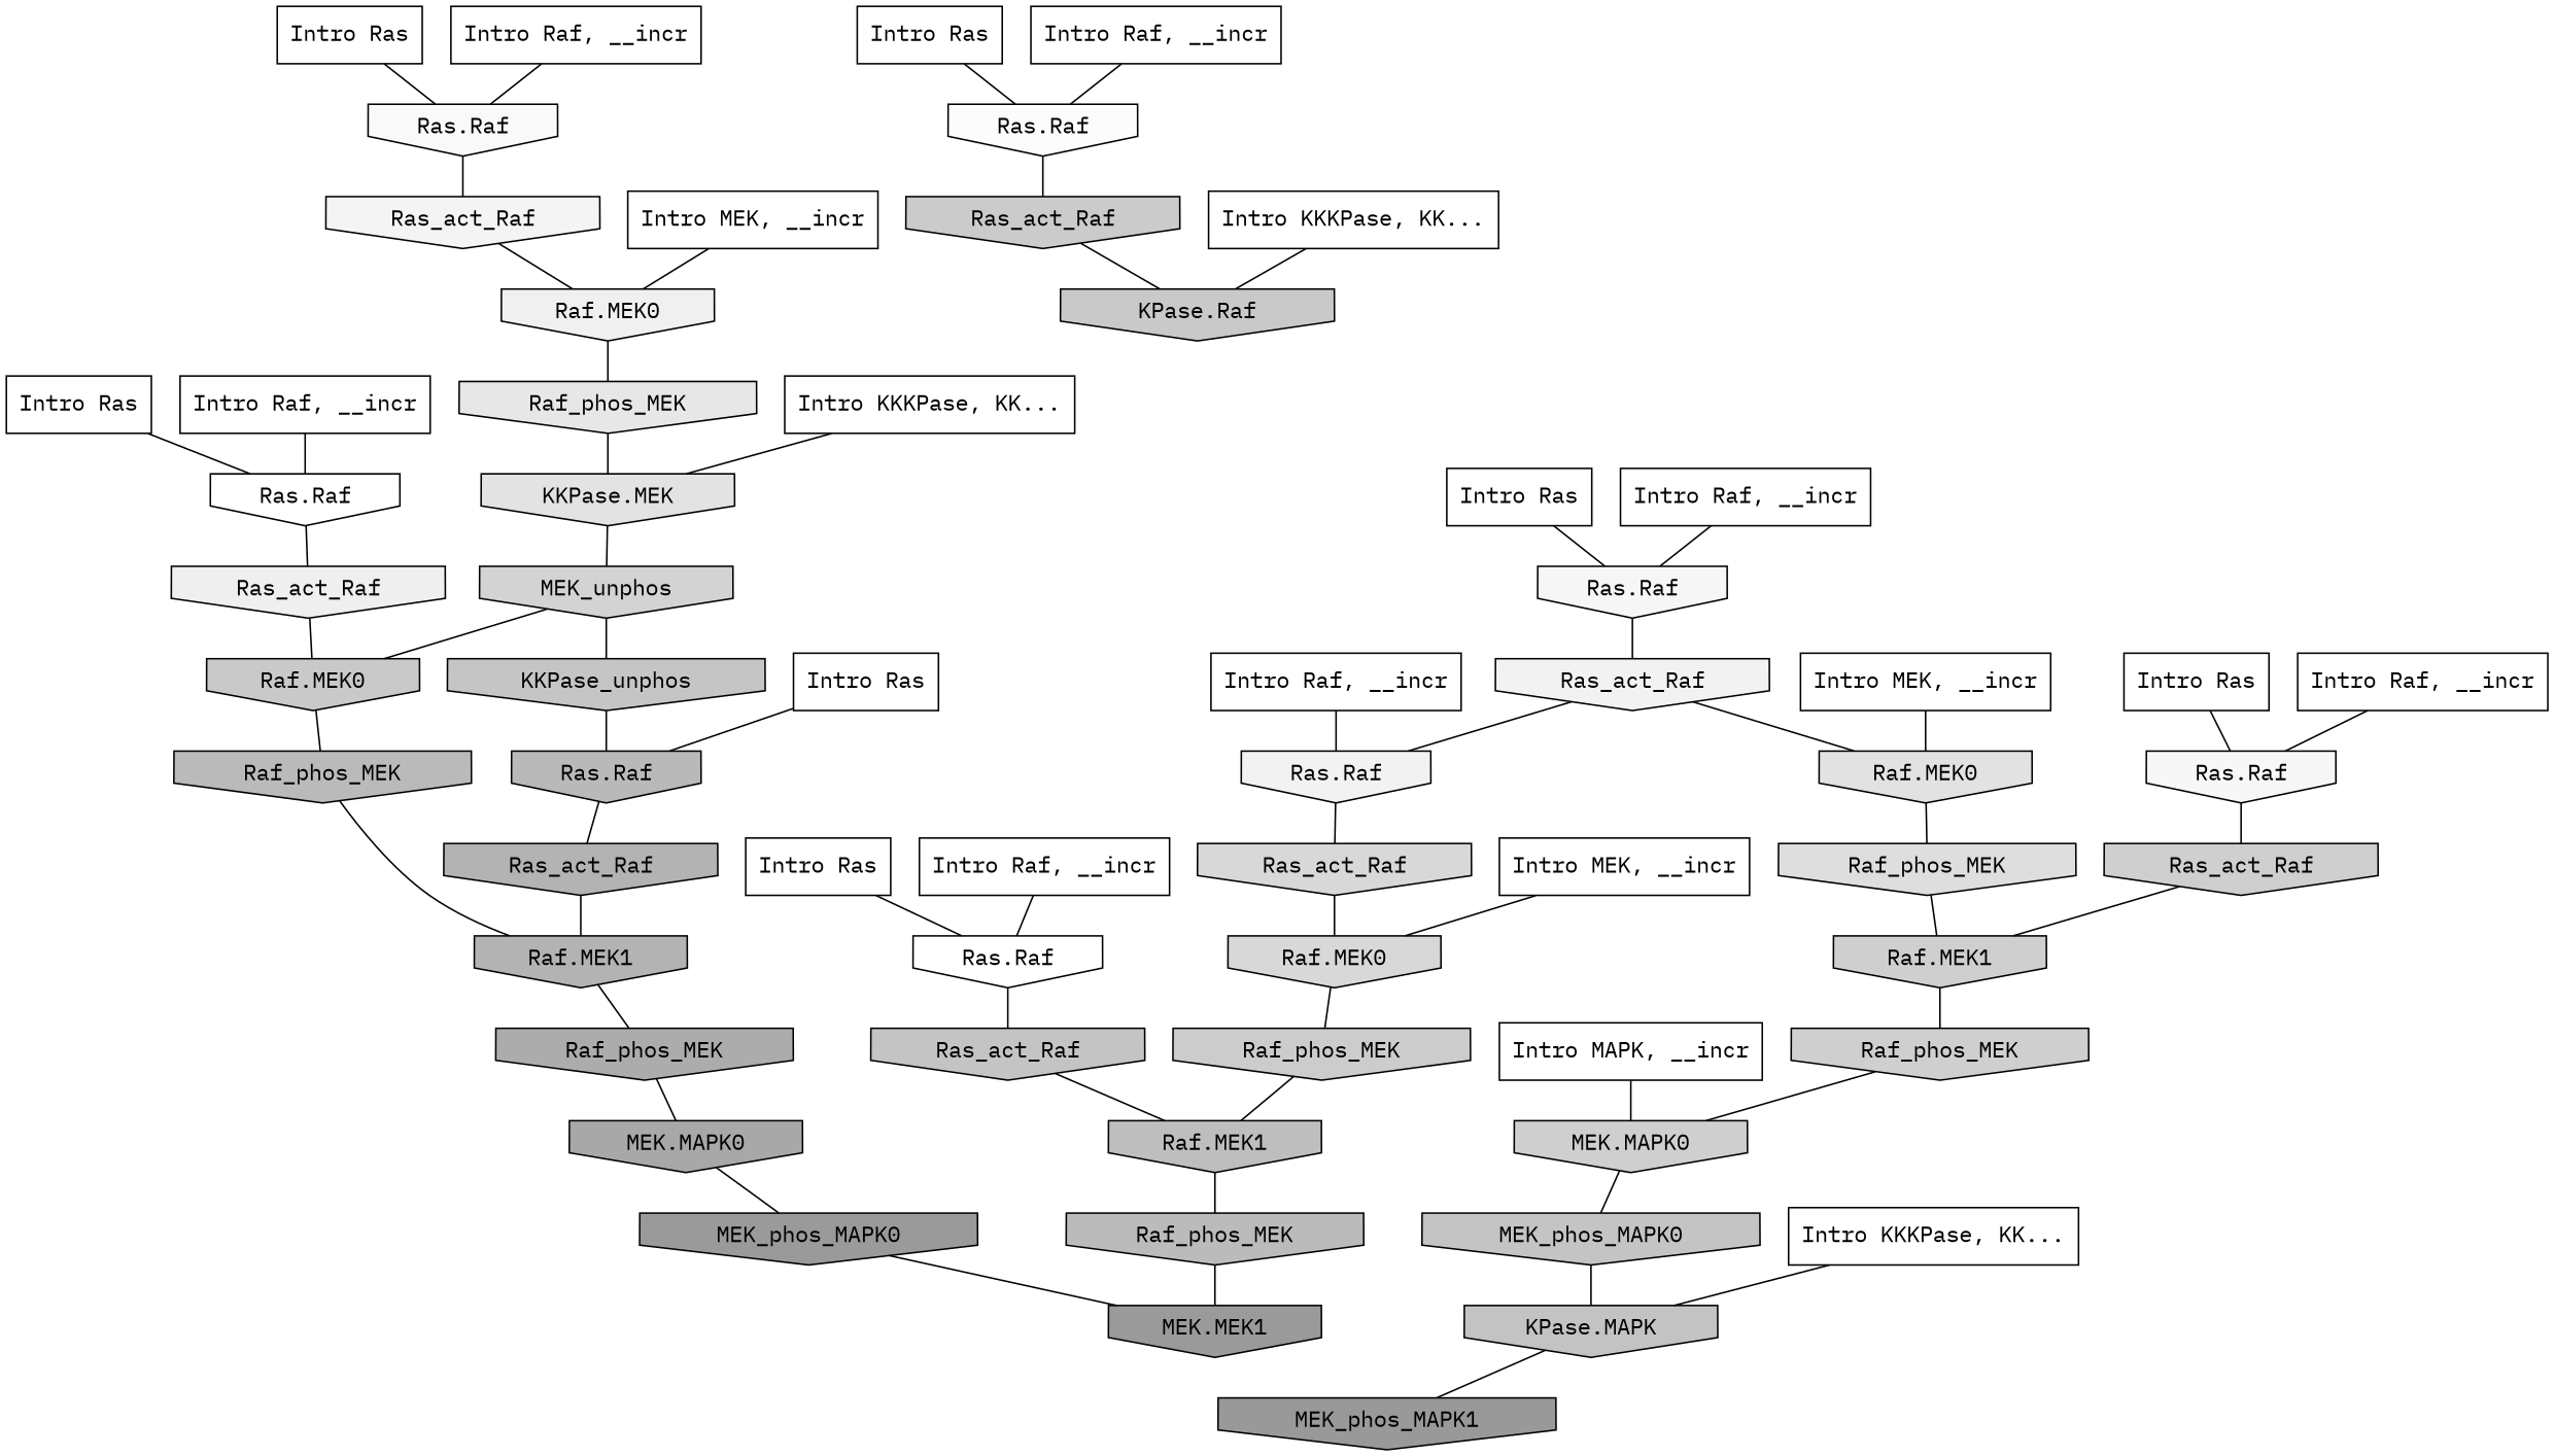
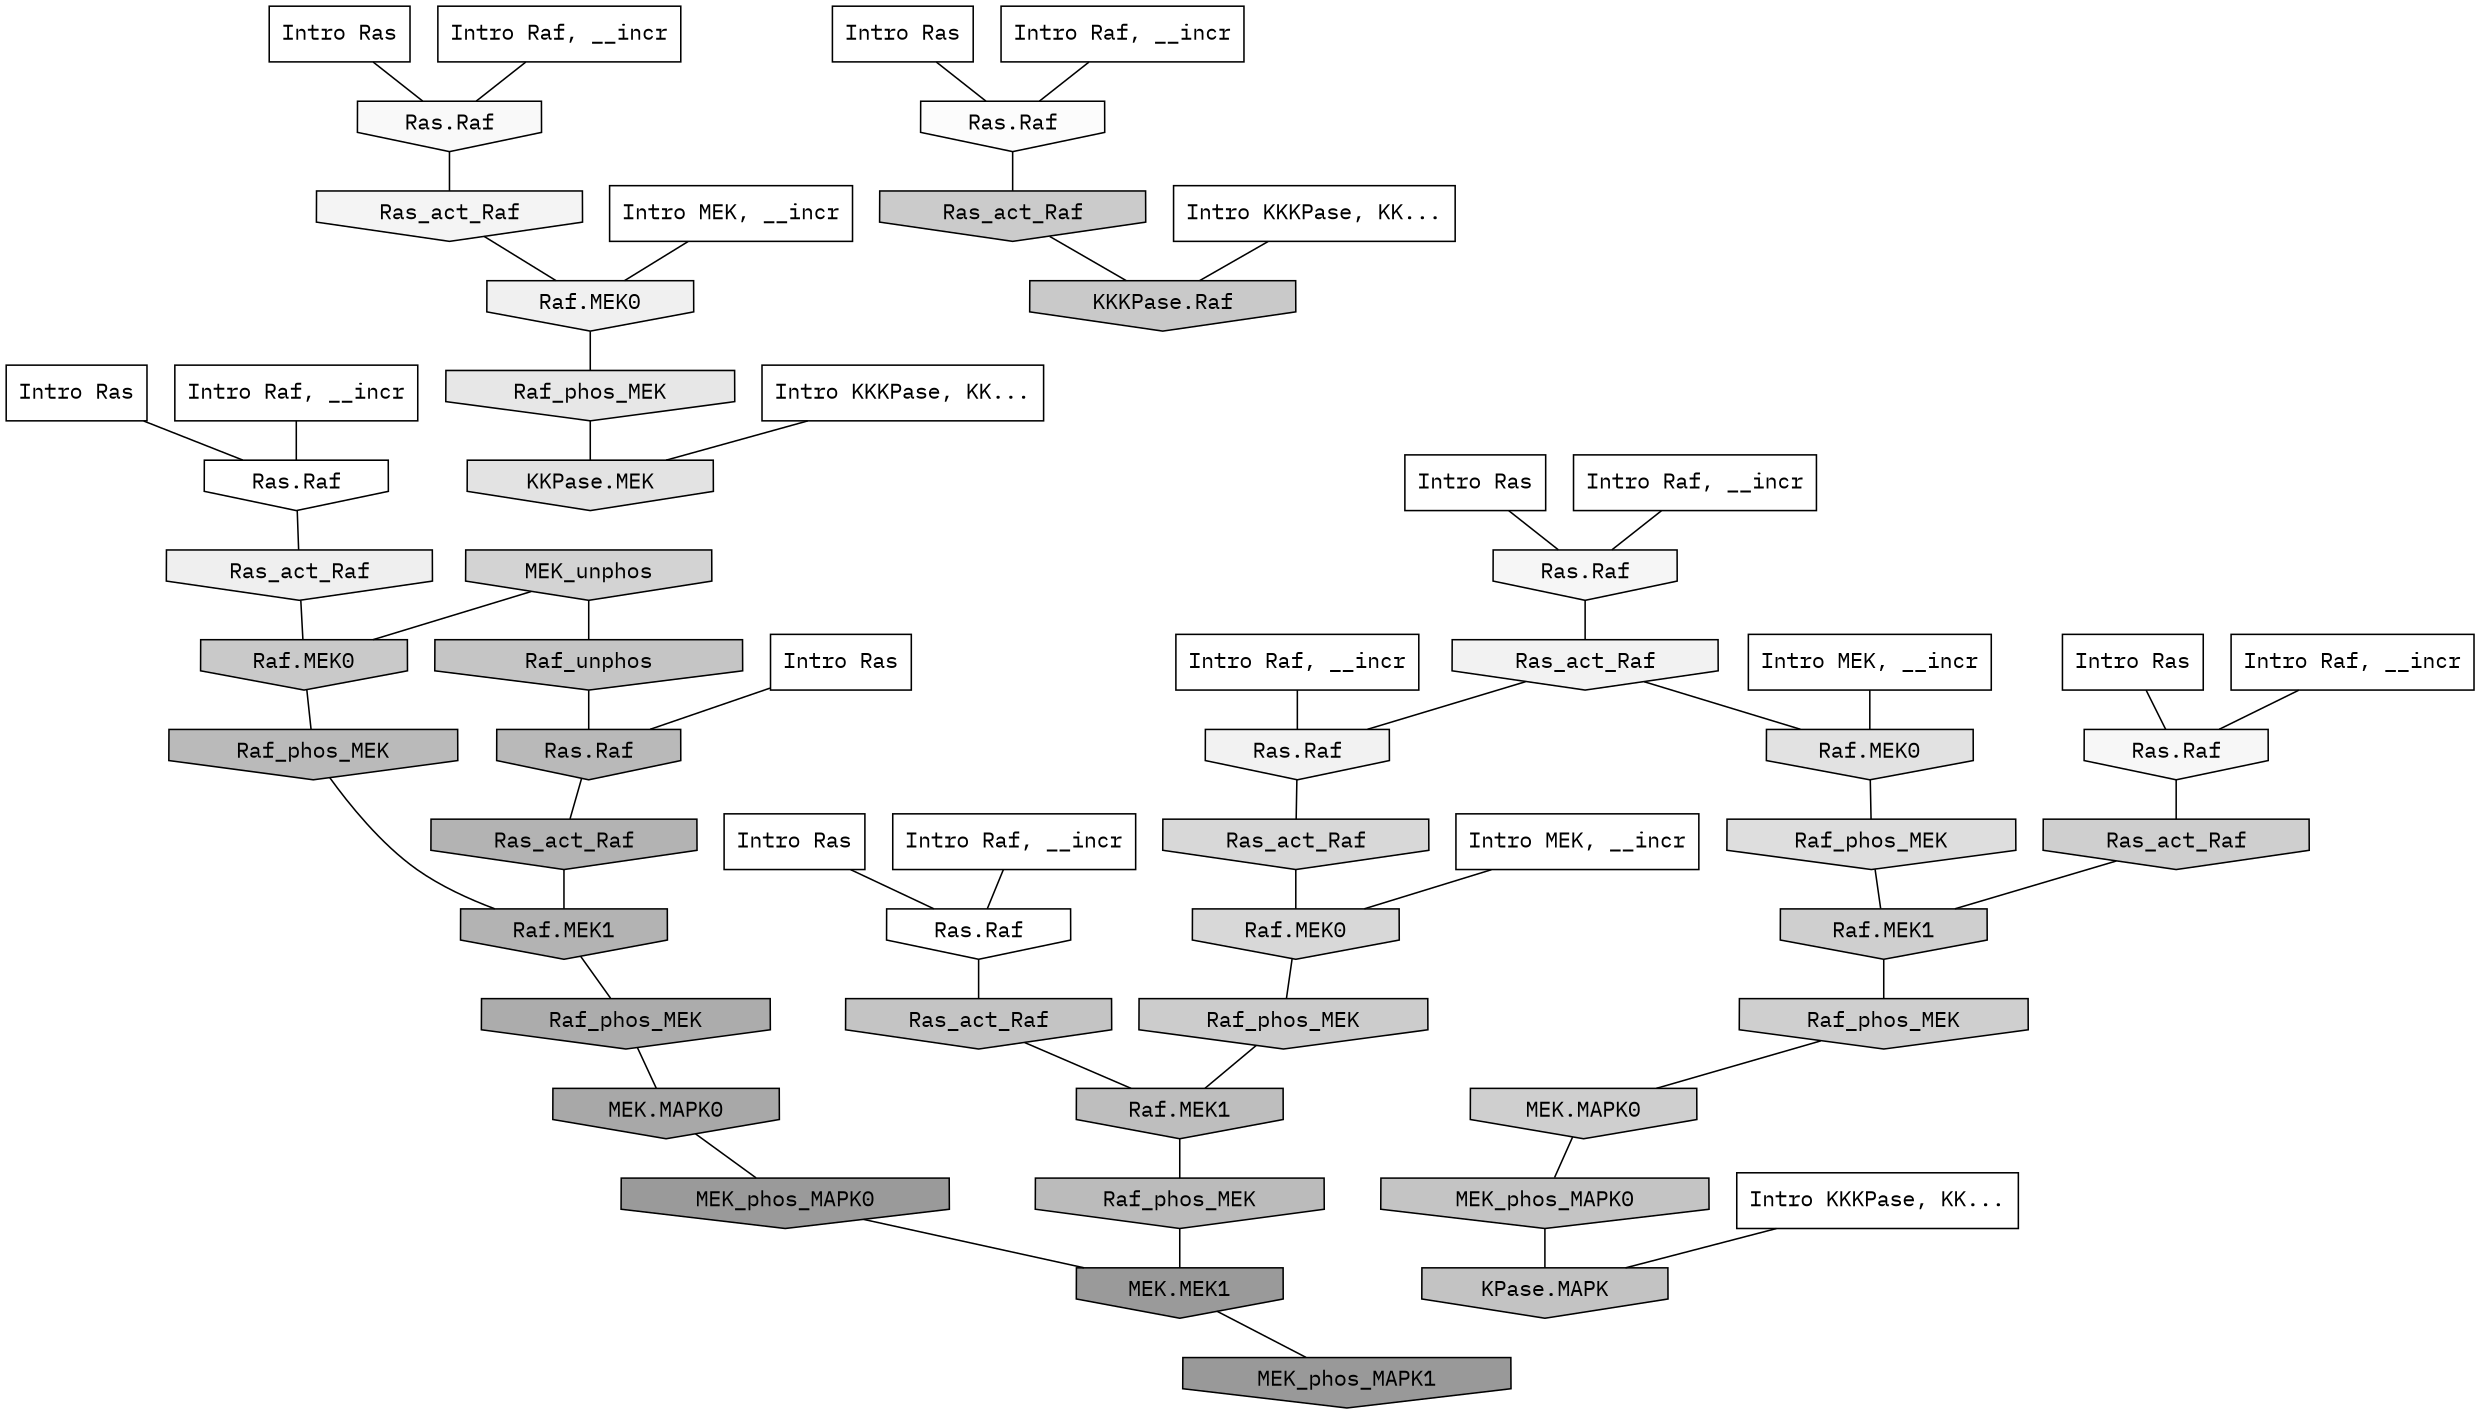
  digraph {
    fontname="IBM Plex Mono"
    rankdir=TB
    ranksep=0.30
    node [fillcolor="0.000 0.000 1.000" fontname="IBM Plex Mono" shape=invhouse style=filled]
    edge [color="0.000 0.000 0.000" dir=none fontname="IBM Plex Mono"]
    n1 [label="Intro Ras" shape=rectangle]
    n2 [fillcolor="0.000 0.000 0.964" label="Ras.Raf"]
    n3 [fillcolor="0.000 0.000 0.947" label=Ras_act_Raf]
    n4 [label="Intro Ras" shape=rectangle]
    n5 [fillcolor="0.000 0.000 0.968" label="Ras.Raf"]
    n6 [fillcolor="0.000 0.000 0.812" label=Ras_act_Raf]
    n7 [label="Intro Ras" shape=rectangle]
    n8 [label="Ras.Raf"]
    n9 [fillcolor="0.000 0.000 0.934" label=Ras_act_Raf]
    n10 [label="Intro Ras" shape=rectangle]
    n11 [fillcolor="0.000 0.000 0.973" label="Ras.Raf"]
    n12 [fillcolor="0.000 0.000 0.955" label=Ras_act_Raf]
    n13 [label="Intro Ras" shape=rectangle]
    n14 [fillcolor="0.000 0.000 0.986" label="Ras.Raf"]
    n15 [fillcolor="0.000 0.000 0.793" label=Ras_act_Raf]
    n16 [label="Intro Ras" shape=rectangle]
    n17 [label="Ras.Raf"]
    n18 [fillcolor="0.000 0.000 0.767" label=Ras_act_Raf]
    n19 [label="Intro Ras" shape=rectangle]
    n20 [fillcolor="0.000 0.000 0.726" label="Ras.Raf"]
    n21 [fillcolor="0.000 0.000 0.702" label=Ras_act_Raf]
    n22 [label="Intro Raf, __incr" shape=rectangle]
    n23 [label="Intro Raf, __incr" shape=rectangle]
    n24 [label="Intro Raf, __incr" shape=rectangle]
    n25 [fillcolor="0.000 0.000 0.947" label="Ras.Raf"]
    n26 [fillcolor="0.000 0.000 0.844" label=Ras_act_Raf]
    n27 [label="Intro Raf, __incr" shape=rectangle]
    n28 [label="Intro Raf, __incr" shape=rectangle]
    n29 [label="Intro Raf, __incr" shape=rectangle]
    n30 [label="Intro Raf, __incr" shape=rectangle]
    n31 [label="Intro MEK, __incr" shape=rectangle]
    n32 [fillcolor="0.000 0.000 0.844" label="Raf.MEK0"]
    n33 [fillcolor="0.000 0.000 0.800" label=Raf_phos_MEK]
    n34 [label="Intro MEK, __incr" shape=rectangle]
    n35 [fillcolor="0.000 0.000 0.886" label="Raf.MEK0"]
    n36 [fillcolor="0.000 0.000 0.869" label=Raf_phos_MEK]
    n37 [label="Intro MEK, __incr" shape=rectangle]
    n38 [fillcolor="0.000 0.000 0.938" label="Raf.MEK0"]
    n39 [fillcolor="0.000 0.000 0.903" label=Raf_phos_MEK]
-   n40 [label="Intro MAPK, __incr" shape=rectangle]
    n41 [fillcolor="0.000 0.000 0.810" label="MEK.MAPK0"]
    n42 [fillcolor="0.000 0.000 0.766" label=MEK_phos_MAPK0]
    n43 [label="Intro KKKPase, KK..." shape=rectangle]
-   n44 [fillcolor="0.000 0.000 0.786" label="KPase.Raf"]
+   n44 [fillcolor="0.000 0.000 0.786" label="KKKPase.Raf"]
    n45 [label="Intro KKKPase, KK..." shape=rectangle]
    n46 [fillcolor="0.000 0.000 0.764" label="KPase.MAPK"]
    n47 [label="Intro KKKPase, KK..." shape=rectangle]
    n48 [fillcolor="0.000 0.000 0.890" label="KKPase.MEK"]
    n49 [fillcolor="0.000 0.000 0.825" label=MEK_unphos]
    n50 [fillcolor="0.000 0.000 0.744" label="Raf.MEK1"]
    n51 [fillcolor="0.000 0.000 0.788" label="Raf.MEK0"]
    n52 [fillcolor="0.000 0.000 0.812" label="Raf.MEK1"]
    n53 [fillcolor="0.000 0.000 0.730" label=Raf_phos_MEK]
-   n54 [fillcolor="0.000 0.000 0.771" label=KKPase_unphos]
+   n54 [fillcolor="0.000 0.000 0.771" label=Raf_unphos]
    n55 [fillcolor="0.000 0.000 0.810" label=Raf_phos_MEK]
    n56 [fillcolor="0.000 0.000 0.731" label=Raf_phos_MEK]
    n57 [fillcolor="0.000 0.000 0.702" label="Raf.MEK1"]
    n58 [fillcolor="0.000 0.000 0.603" label="MEK.MEK1"]
    n59 [fillcolor="0.000 0.000 0.600" label=MEK_phos_MAPK1]
    n60 [fillcolor="0.000 0.000 0.674" label=Raf_phos_MEK]
    n61 [fillcolor="0.000 0.000 0.659" label="MEK.MAPK0"]
    n62 [fillcolor="0.000 0.000 0.603" label=MEK_phos_MAPK0]
    n1 -> n2
    n2 -> n3
    n3 -> n25
    n3 -> n35
    n4 -> n5
    n5 -> n6
    n6 -> n52
    n7 -> n8
    n8 -> n9
    n9 -> n51
    n10 -> n11
    n11 -> n12
    n12 -> n38
    n13 -> n14
    n14 -> n15
    n15 -> n44
    n16 -> n17
    n17 -> n18
    n18 -> n50
    n19 -> n20
    n20 -> n21
    n21 -> n57
    n22 -> n5
    n23 -> n2
    n24 -> n25
    n25 -> n26
    n26 -> n32
    n27 -> n8
    n28 -> n14
    n29 -> n11
    n30 -> n17
    n31 -> n32
    n32 -> n33
    n33 -> n50
    n34 -> n35
    n35 -> n36
    n36 -> n52
    n37 -> n38
    n38 -> n39
    n39 -> n48
-   n40 -> n41
    n41 -> n42
    n42 -> n46
    n43 -> n44
    n45 -> n46
    n47 -> n48
-   n48 -> n49
    n49 -> n51
    n49 -> n54
    n50 -> n56
    n51 -> n53
    n52 -> n55
    n53 -> n57
    n54 -> n20
    n55 -> n41
    n56 -> n58
    n57 -> n60
-   n46 -> n59
+   n58 -> n59
    n60 -> n61
    n61 -> n62
    n62 -> n58
  }
